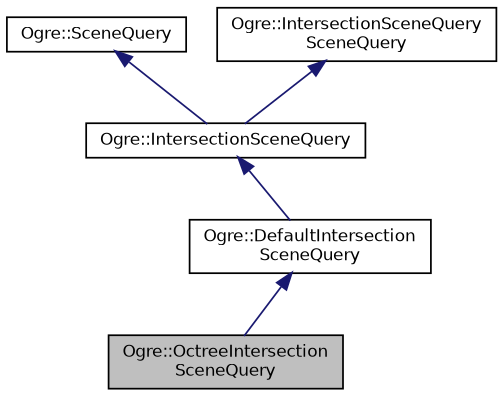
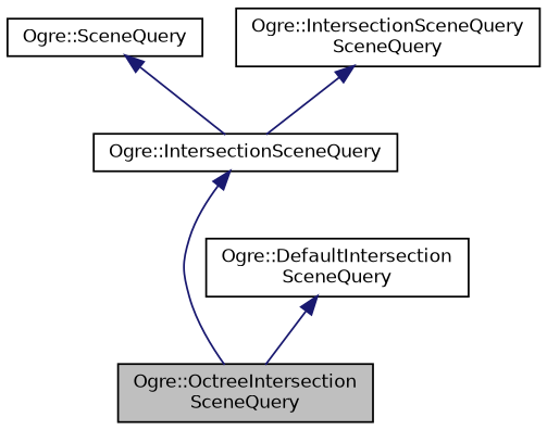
  digraph {
    node [color=black fontname=Helvetica fontsize=10 shape=record]
    edge [color=midnightblue dir=back fontname=Helvetica fontsize=10 labelfontname=Helvetica labelfontsize=10 style=solid]
    n1 [fillcolor=grey75 fontcolor=black height=0.2 label="Ogre::OctreeIntersection\lSceneQuery" style=filled width=0.4]
    n2 [height=0.2 label="Ogre::DefaultIntersection\lSceneQuery" width=0.4]
    n3 [height=0.2 label="Ogre::IntersectionSceneQuery" width=0.4]
    n4 [height=0.2 label="Ogre::SceneQuery" width=0.4]
    n5 [height=0.2 label="Ogre::IntersectionSceneQuery\lSceneQuery" width=0.4]
    n2 -> n1
-   n3 -> n2
+   n3 -> n1
    n4 -> n3
    n5 -> n3
  }
